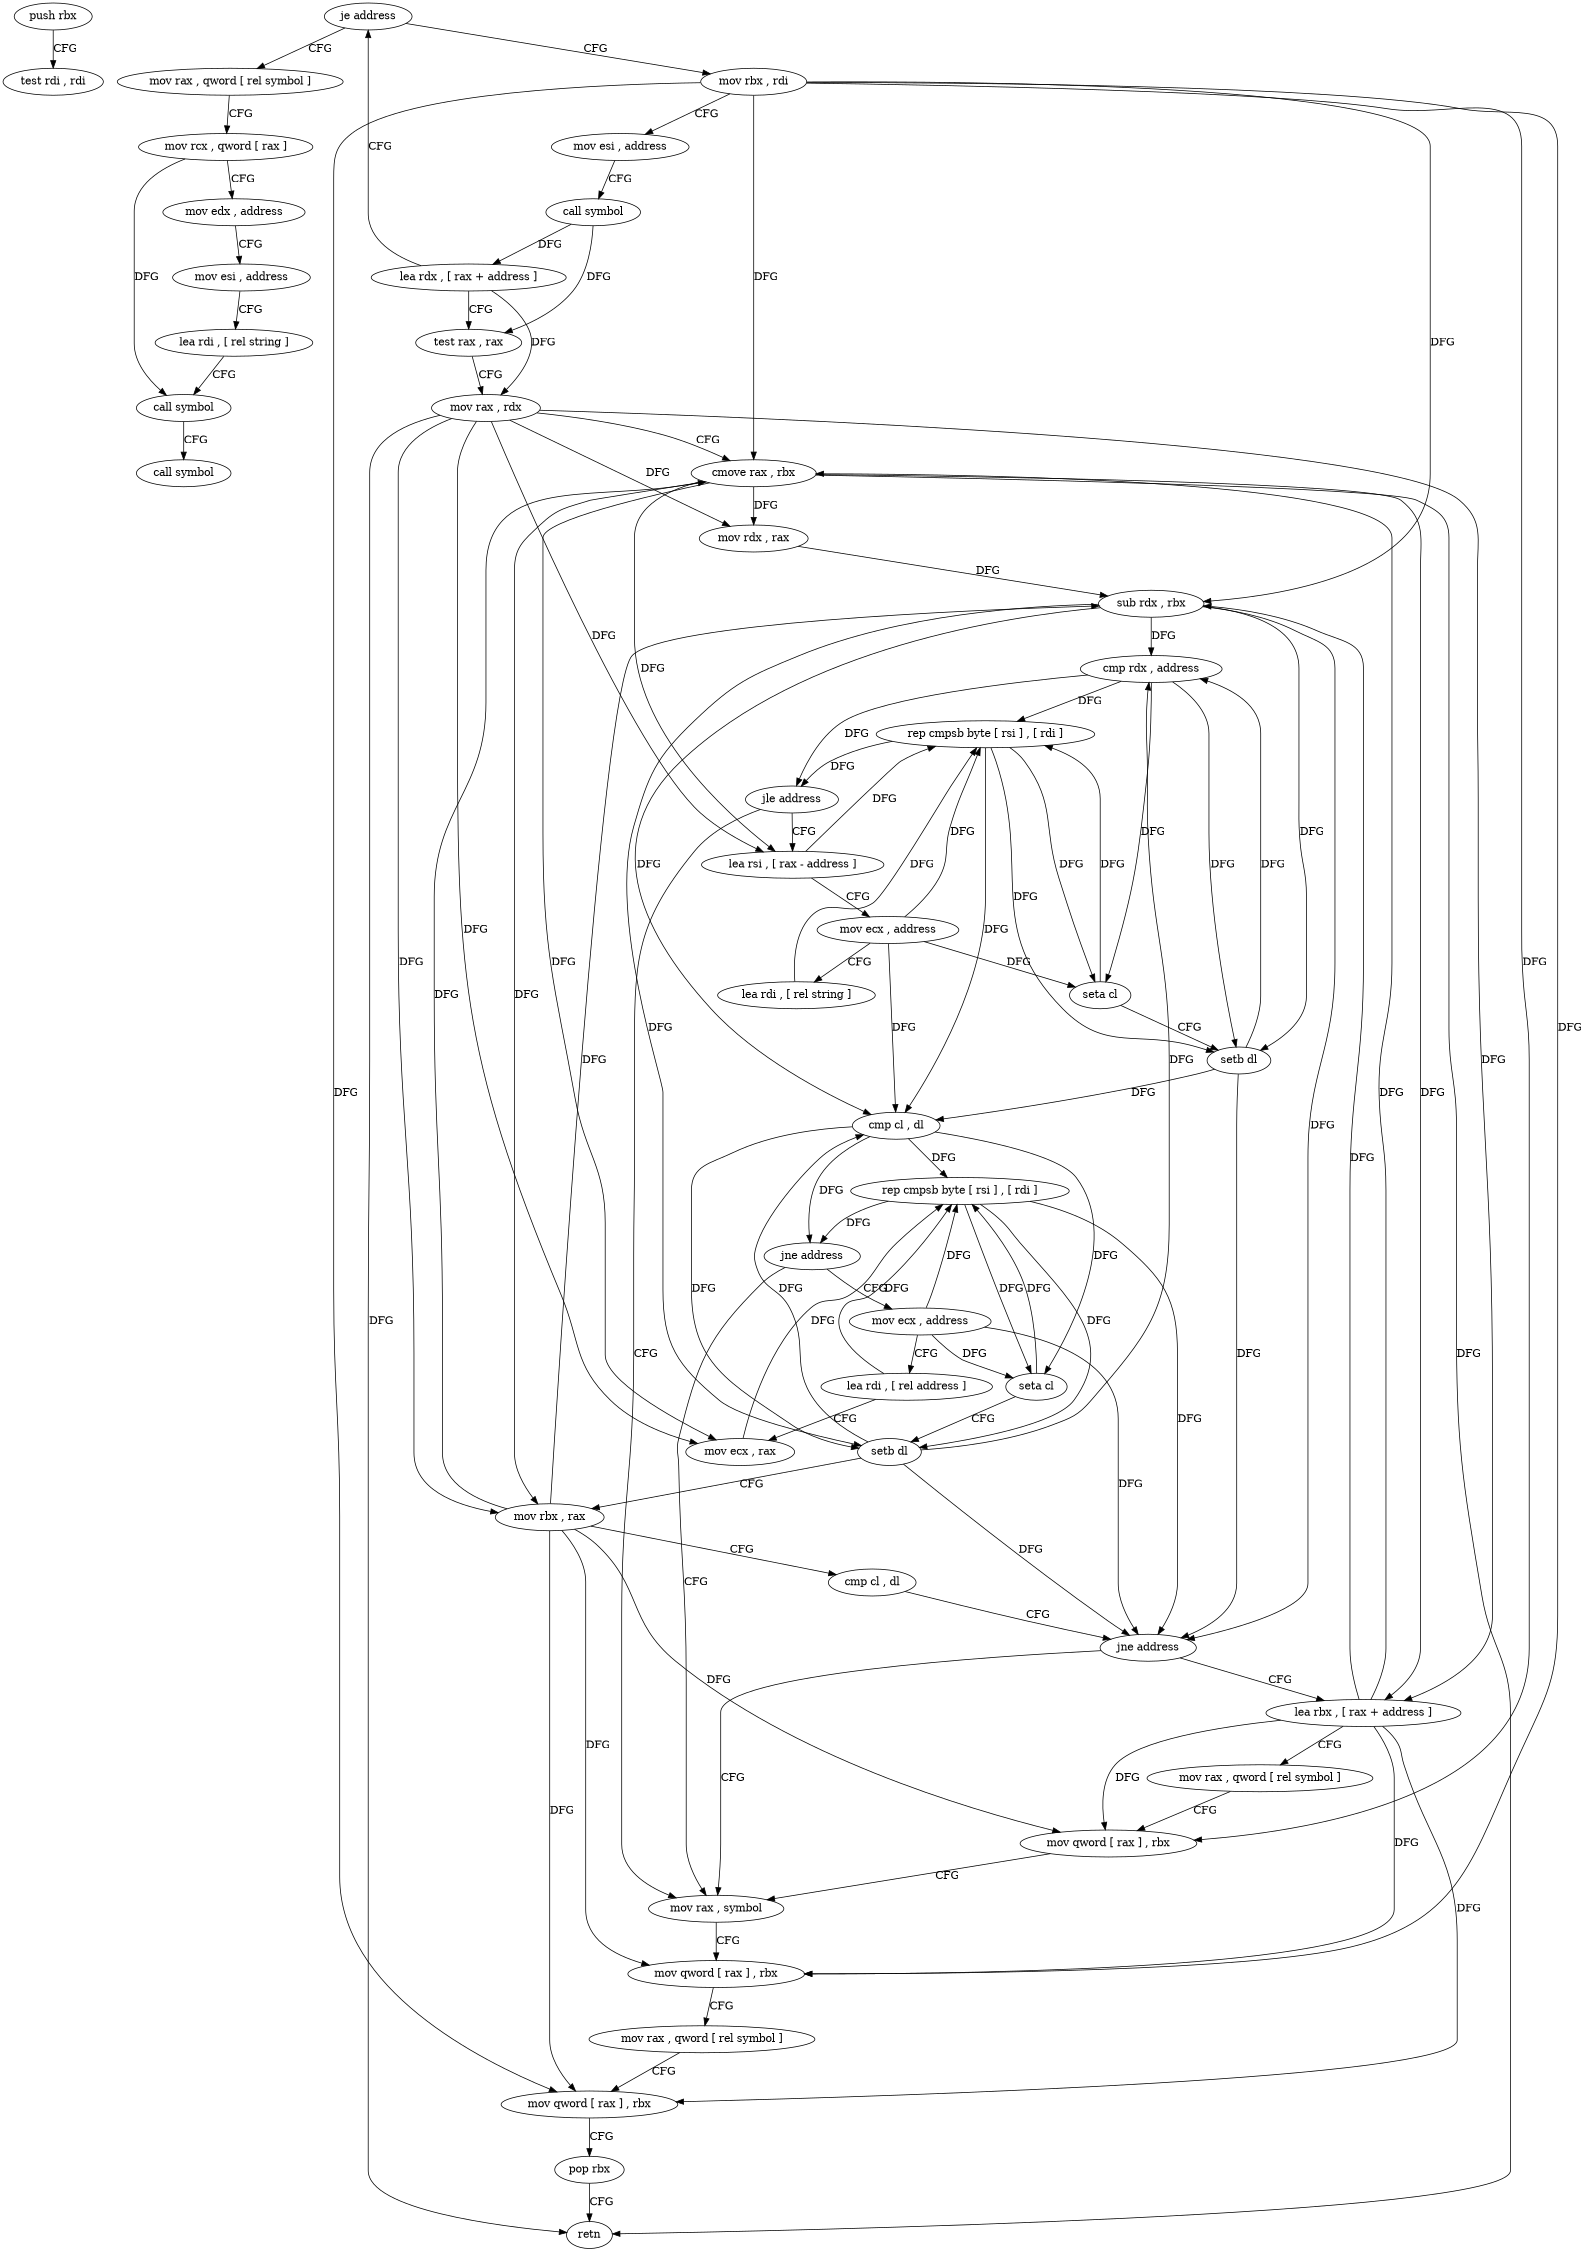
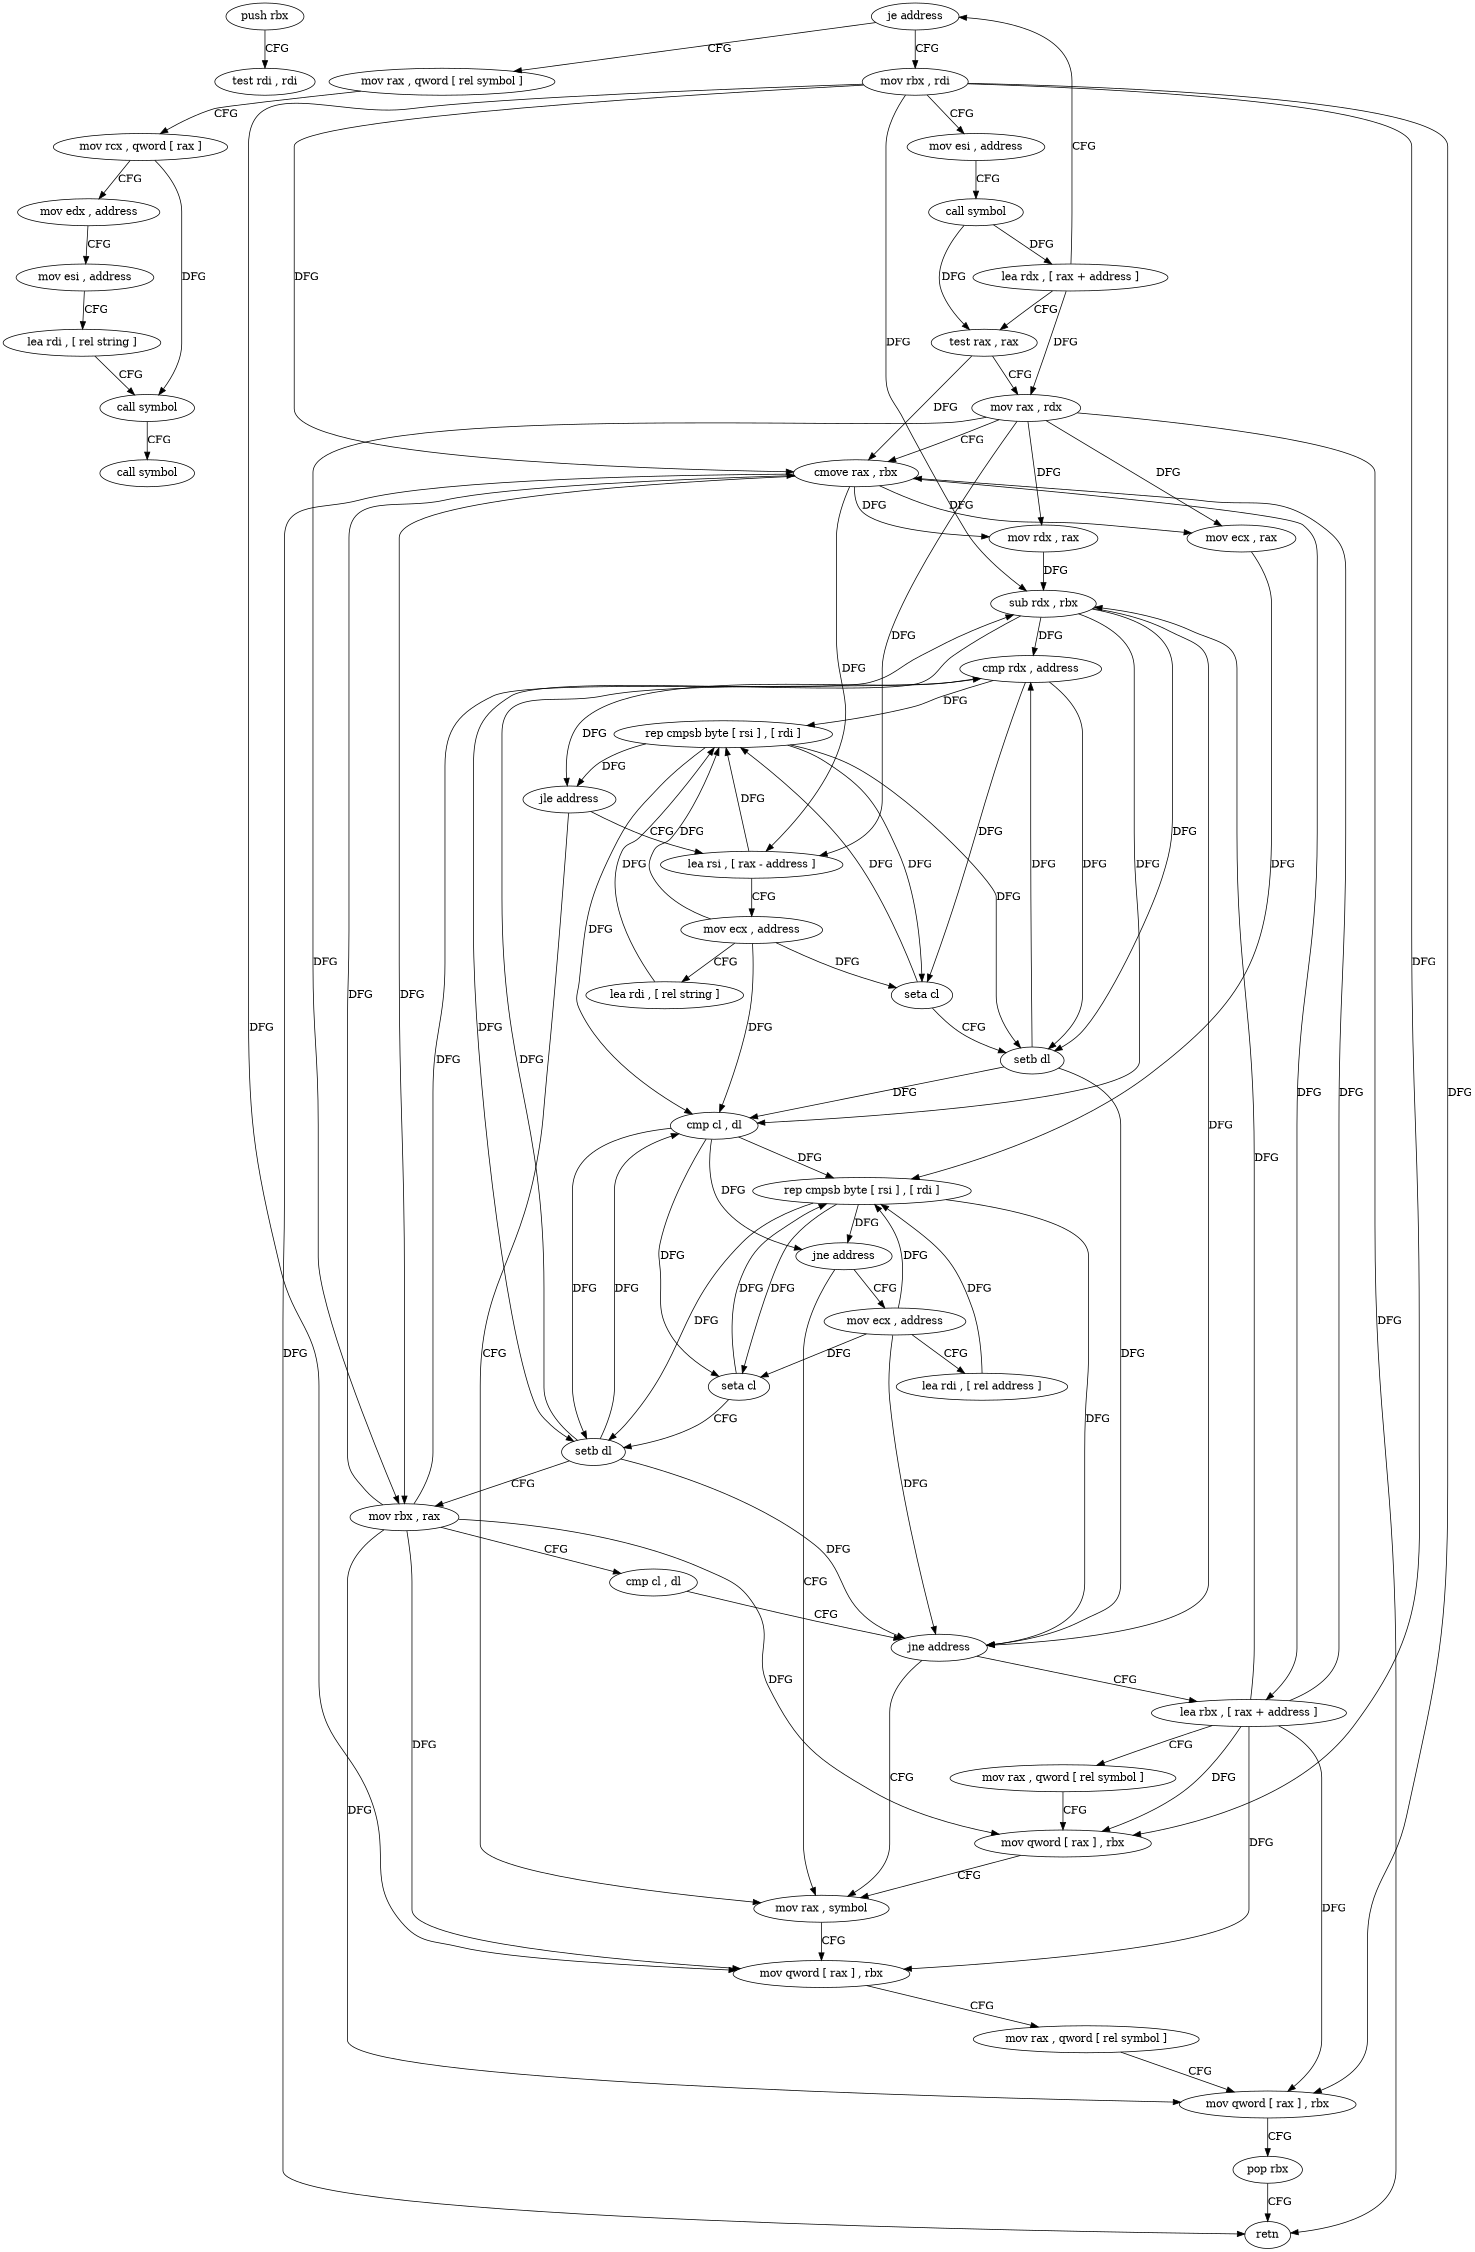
  digraph {
    n1 [label="push rbx"]
    n2 [label="test rdi , rdi"]
    n3 [label="je address"]
    n4 [label="mov rax , qword [ rel symbol ]"]
    n5 [label="mov rbx , rdi"]
    n6 [label="mov rcx , qword [ rax ]"]
    n7 [label="mov esi , address"]
    n8 [label="cmove rax , rbx"]
    n9 [label="sub rdx , rbx"]
    n10 [label="mov qword [ rax ] , rbx"]
    n11 [label="mov qword [ rax ] , rbx"]
    n12 [label="mov qword [ rax ] , rbx"]
    n13 [label="mov edx , address"]
    n14 [label="call symbol"]
    n15 [label="call symbol"]
    n16 [label="mov rdx , rax"]
    n17 [label="lea rsi , [ rax - address ]"]
    n18 [label=retn]
    n19 [label="mov ecx , rax"]
    n20 [label="mov rbx , rax"]
    n21 [label="lea rbx , [ rax + address ]"]
    n22 [label="cmp rdx , address"]
    n23 [label="setb dl"]
    n24 [label="cmp cl , dl"]
    n25 [label="setb dl"]
    n26 [label="jne address"]
    n27 [label="mov rax , qword [ rel symbol ]"]
    n28 [label="pop rbx"]
    n29 [label="mov rax , symbol"]
    n30 [label="mov esi , address"]
    n31 [label="call symbol"]
    n32 [label="lea rdi , [ rel string ]"]
    n33 [label="lea rdx , [ rax + address ]"]
    n34 [label="test rax , rax"]
    n35 [label="mov rax , rdx"]
    n36 [label="rep cmpsb byte [ rsi ] , [ rdi ]"]
    n37 [label="mov ecx , address"]
    n38 [label="rep cmpsb byte [ rsi ] , [ rdi ]"]
    n39 [label="cmp cl , dl"]
    n40 [label="mov rax , qword [ rel symbol ]"]
    n41 [label="jle address"]
    n42 [label="seta cl"]
    n43 [label="jne address"]
    n44 [label="seta cl"]
    n45 [label="lea rdi , [ rel string ]"]
    n46 [label="mov ecx , address"]
    n47 [label="lea rdi , [ rel address ]"]
    n1 -> n2 [label=CFG]
    n3 -> n4 [label=CFG]
    n3 -> n5 [label=CFG]
    n4 -> n6 [label=CFG]
    n5 -> n7 [label=CFG]
    n5 -> n8 [label=DFG]
    n5 -> n9 [label=DFG]
    n5 -> n10 [label=DFG]
    n5 -> n11 [label=DFG]
    n5 -> n12 [label=DFG]
    n6 -> n13 [label=CFG]
    n6 -> n14 [label=DFG]
    n7 -> n15 [label=CFG]
    n8 -> n16 [label=DFG]
    n8 -> n17 [label=DFG]
    n8 -> n18 [label=DFG]
    n8 -> n19 [label=DFG]
    n8 -> n20 [label=DFG]
    n8 -> n21 [label=DFG]
    n9 -> n22 [label=DFG]
    n9 -> n23 [label=DFG]
    n9 -> n24 [label=DFG]
    n9 -> n25 [label=DFG]
    n9 -> n26 [label=DFG]
    n10 -> n27 [label=CFG]
    n11 -> n28 [label=CFG]
    n12 -> n29 [label=CFG]
    n13 -> n30 [label=CFG]
    n14 -> n31 [label=CFG]
    n15 -> n33 [label=DFG]
    n15 -> n34 [label=DFG]
    n16 -> n9 [label=DFG]
    n17 -> n36 [label=DFG]
    n17 -> n37 [label=CFG]
    n19 -> n38 [label=DFG]
    n20 -> n8 [label=DFG]
    n20 -> n9 [label=DFG]
    n20 -> n10 [label=DFG]
    n20 -> n11 [label=DFG]
    n20 -> n12 [label=DFG]
    n20 -> n39 [label=CFG]
    n21 -> n8 [label=DFG]
    n21 -> n9 [label=DFG]
    n21 -> n10 [label=DFG]
    n21 -> n11 [label=DFG]
    n21 -> n12 [label=DFG]
    n21 -> n40 [label=CFG]
    n22 -> n23 [label=DFG]
    n22 -> n36 [label=DFG]
    n22 -> n41 [label=DFG]
    n22 -> n42 [label=DFG]
    n23 -> n22 [label=DFG]
    n23 -> n24 [label=DFG]
    n23 -> n26 [label=DFG]
    n24 -> n25 [label=DFG]
    n24 -> n38 [label=DFG]
    n24 -> n43 [label=DFG]
    n24 -> n44 [label=DFG]
    n25 -> n20 [label=CFG]
    n25 -> n22 [label=DFG]
    n25 -> n24 [label=DFG]
    n25 -> n26 [label=DFG]
    n26 -> n21 [label=CFG]
    n26 -> n29 [label=CFG]
    n27 -> n11 [label=CFG]
    n28 -> n18 [label=CFG]
    n29 -> n10 [label=CFG]
    n30 -> n32 [label=CFG]
    n32 -> n14 [label=CFG]
    n33 -> n3 [label=CFG]
    n33 -> n34 [label=CFG]
    n33 -> n35 [label=DFG]
+   n34 -> n8 [label=DFG]
    n34 -> n35 [label=CFG]
    n35 -> n8 [label=CFG]
    n35 -> n16 [label=DFG]
    n35 -> n17 [label=DFG]
    n35 -> n18 [label=DFG]
    n35 -> n19 [label=DFG]
    n35 -> n20 [label=DFG]
-   n35 -> n21 [label=DFG]
    n36 -> n23 [label=DFG]
    n36 -> n24 [label=DFG]
    n36 -> n41 [label=DFG]
    n36 -> n42 [label=DFG]
    n37 -> n24 [label=DFG]
    n37 -> n36 [label=DFG]
    n37 -> n42 [label=DFG]
    n37 -> n45 [label=CFG]
    n38 -> n25 [label=DFG]
    n38 -> n26 [label=DFG]
    n38 -> n43 [label=DFG]
    n38 -> n44 [label=DFG]
    n39 -> n26 [label=CFG]
    n40 -> n12 [label=CFG]
    n41 -> n17 [label=CFG]
    n41 -> n29 [label=CFG]
    n42 -> n23 [label=CFG]
    n42 -> n36 [label=DFG]
    n43 -> n29 [label=CFG]
    n43 -> n46 [label=CFG]
    n44 -> n25 [label=CFG]
    n44 -> n38 [label=DFG]
    n45 -> n36 [label=DFG]
    n46 -> n26 [label=DFG]
    n46 -> n38 [label=DFG]
    n46 -> n44 [label=DFG]
    n46 -> n47 [label=CFG]
-   n47 -> n19 [label=CFG]
    n47 -> n38 [label=DFG]
  }
